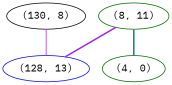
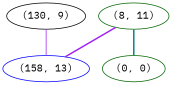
  graph {
    fontname="IBM Plex Mono"
    node [color=darkgreen fontname="IBM Plex Mono"]
    edge [color=purple fontname="IBM Plex Mono" style=bold weight=1]
-   "(128, 13)" [color=blue]
-   "(130, 8)" [color=black]
+   "(128, 13)" [color=blue label="(158, 13)"]
+   "(130, 8)" [color=black label="(130, 9)"]
    n3 [label="(8, 11)"]
-   "(0, 0)" [label="(4, 0)"]
+   "(0, 0)"
    "(130, 8)" -- "(128, 13)" [style=solid]
    n3 -- "(128, 13)"
    n3 -- "(0, 0)" [color=teal weight=4]
  }
